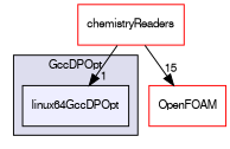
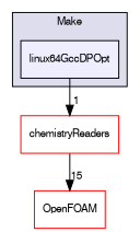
  digraph {
    compound=true
    node [fontname=FreeSans fontsize=10 shape=box color=red]
    edge [labeldistance=1.5 labelfontname=FreeSans labelfontsize=10]
    n1 [fillcolor="#eeeeff" label=linux64GccDPOpt pencolor=black style=filled color=""]
    n2 [label=chemistryReaders]
    n3 [label=OpenFOAM]
    subgraph cluster_1 {
      bgcolor="#ddddee"
      fontname=FreeSans
      fontsize=10
-     label=GccDPOpt
+     label=Make
      pencolor=black
      n1
    }
-   n2 -> n1 [headlabel=1]
+   n1 -> n2 [headlabel=1]
    n2 -> n3 [headlabel=15]
  }
